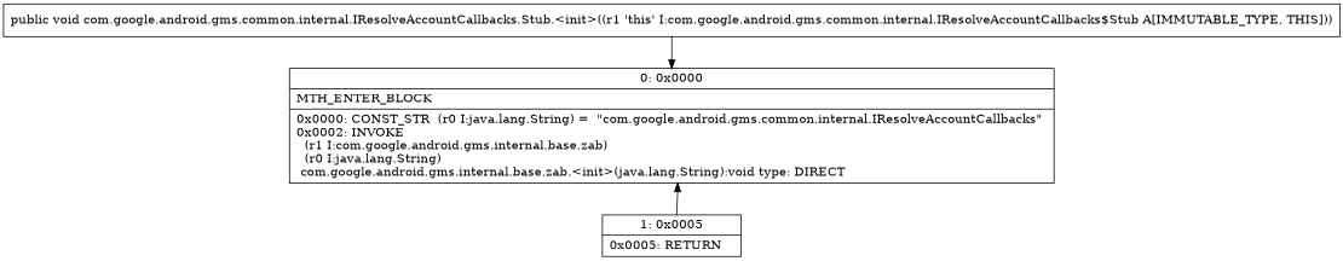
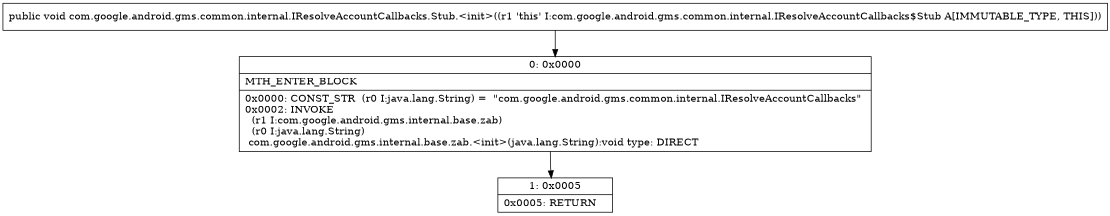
  digraph {
    node [shape=record]
    n1 [label="{0\:\ 0x0000|MTH_ENTER_BLOCK\l|0x0000: CONST_STR  (r0 I:java.lang.String) =  \"com.google.android.gms.common.internal.IResolveAccountCallbacks\" \l0x0002: INVOKE  \l  (r1 I:com.google.android.gms.internal.base.zab)\l  (r0 I:java.lang.String)\l com.google.android.gms.internal.base.zab.\<init\>(java.lang.String):void type: DIRECT \l}"]
    n2 [label="{1\:\ 0x0005|0x0005: RETURN   \l}"]
    n3 [label="{public void com.google.android.gms.common.internal.IResolveAccountCallbacks.Stub.\<init\>((r1 'this' I:com.google.android.gms.common.internal.IResolveAccountCallbacks$Stub A[IMMUTABLE_TYPE, THIS])) }"]
-   n2 -> n1
+   n1 -> n2
    n3 -> n1
  }
